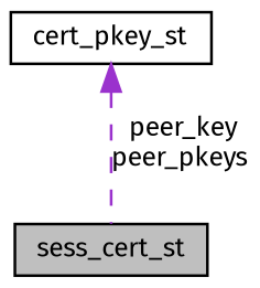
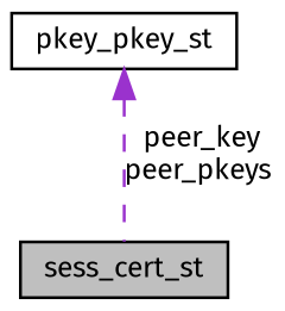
  digraph {
    fontname="Fira Sans"
    node [color=black fontname="Fira Sans" fontsize=10 shape=record style=filled]
    n1 [fillcolor=grey75 fontcolor=black height=0.2 label=sess_cert_st width=0.4]
-   n2 [fillcolor=white height=0.2 label=cert_pkey_st width=0.4]
+   n2 [fillcolor=white height=0.2 label=pkey_pkey_st width=0.4]
    n2 -> n1 [color=darkorchid3 dir=back fontname="Fira Sans" fontsize=10 label=" peer_key\npeer_pkeys" labelfontname=Helvetica labelfontsize=10 style=dashed]
  }
